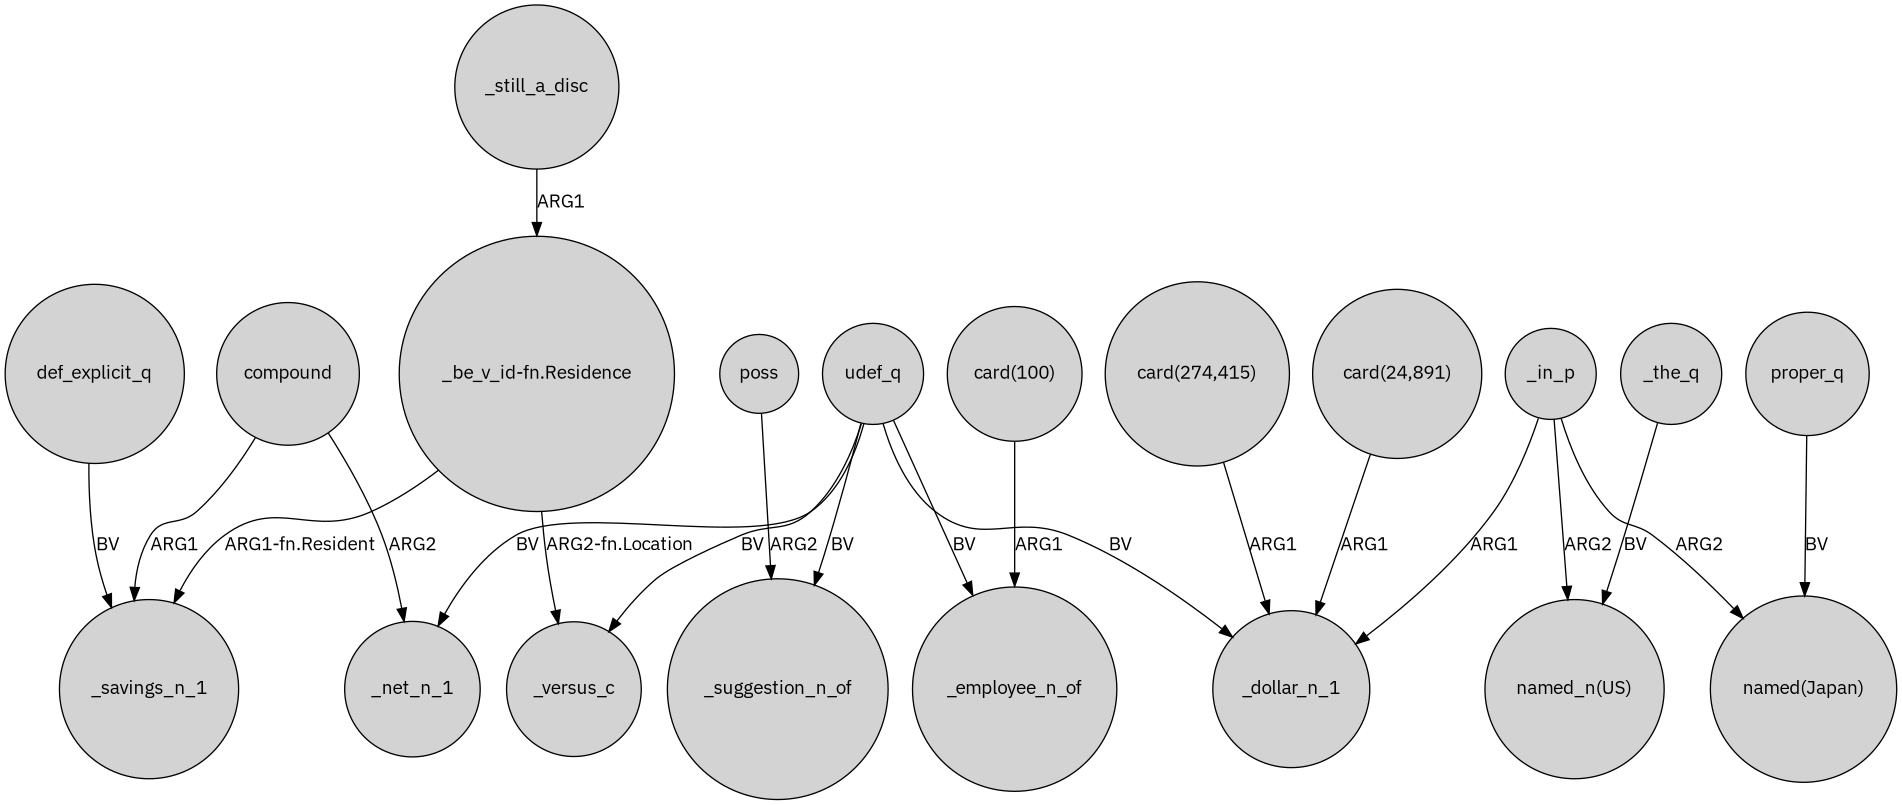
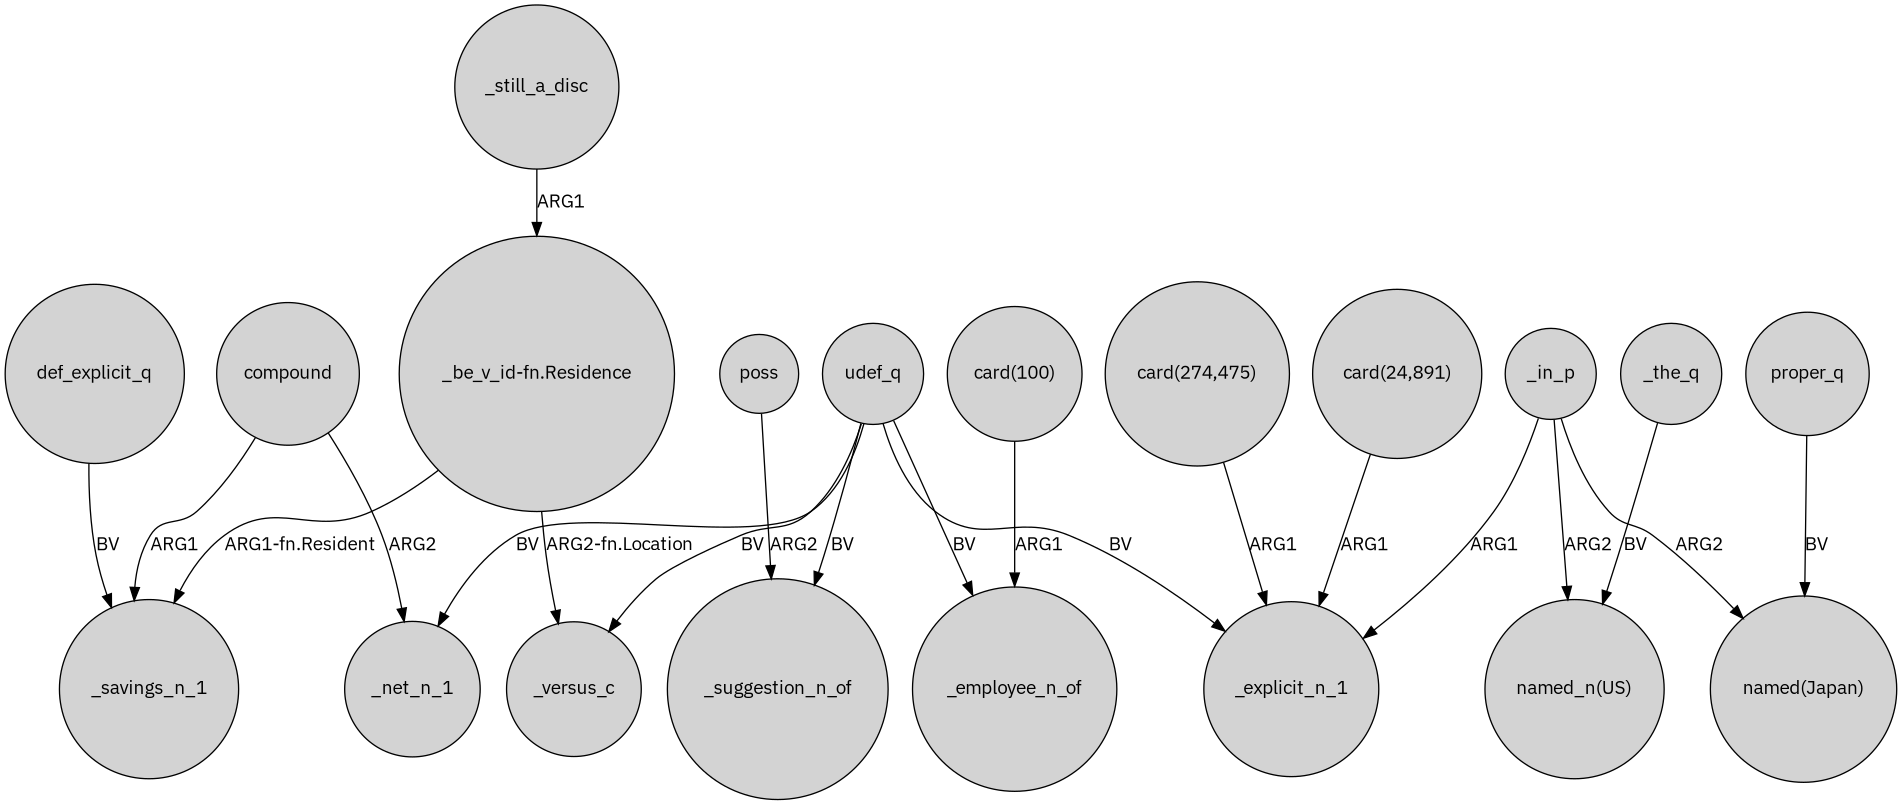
  digraph {
    fontname="IBM Plex Sans"
    node [fontname="IBM Plex Sans" shape=circle style=filled]
    edge [fontname="IBM Plex Sans"]
    _still_a_disc
    "_be_v_id-fn.Residence"
    _savings_n_1
    _versus_c
    compound
    _net_n_1
    _in_p
    "named_n(US)"
-   _dollar_n_1
+   _dollar_n_1 [label=_explicit_n_1]
    "named(Japan)"
    _the_q
    poss
    _suggestion_n_of
    "card(24,891)"
    udef_q
    _employee_n_of
    proper_q
    def_explicit_q
-   "card(274,475)" [label="card(274,415)"]
+   "card(274,475)"
    "card(100)"
    _still_a_disc -> "_be_v_id-fn.Residence" [label=ARG1]
    "_be_v_id-fn.Residence" -> _savings_n_1 [label="ARG1-fn.Resident"]
    "_be_v_id-fn.Residence" -> _versus_c [label="ARG2-fn.Location"]
    compound -> _savings_n_1 [label=ARG1]
    compound -> _net_n_1 [label=ARG2]
    _in_p -> "named_n(US)" [label=ARG2]
    _in_p -> _dollar_n_1 [label=ARG1]
    _in_p -> "named(Japan)" [label=ARG2]
    _the_q -> "named_n(US)" [label=BV]
    poss -> _suggestion_n_of [label=ARG2]
    "card(24,891)" -> _dollar_n_1 [label=ARG1]
    udef_q -> _versus_c [label=BV]
    udef_q -> _net_n_1 [label=BV]
    udef_q -> _dollar_n_1 [label=BV]
    udef_q -> _suggestion_n_of [label=BV]
    udef_q -> _employee_n_of [label=BV]
    proper_q -> "named(Japan)" [label=BV]
    def_explicit_q -> _savings_n_1 [label=BV]
    "card(274,475)" -> _dollar_n_1 [label=ARG1]
    "card(100)" -> _employee_n_of [label=ARG1]
  }
